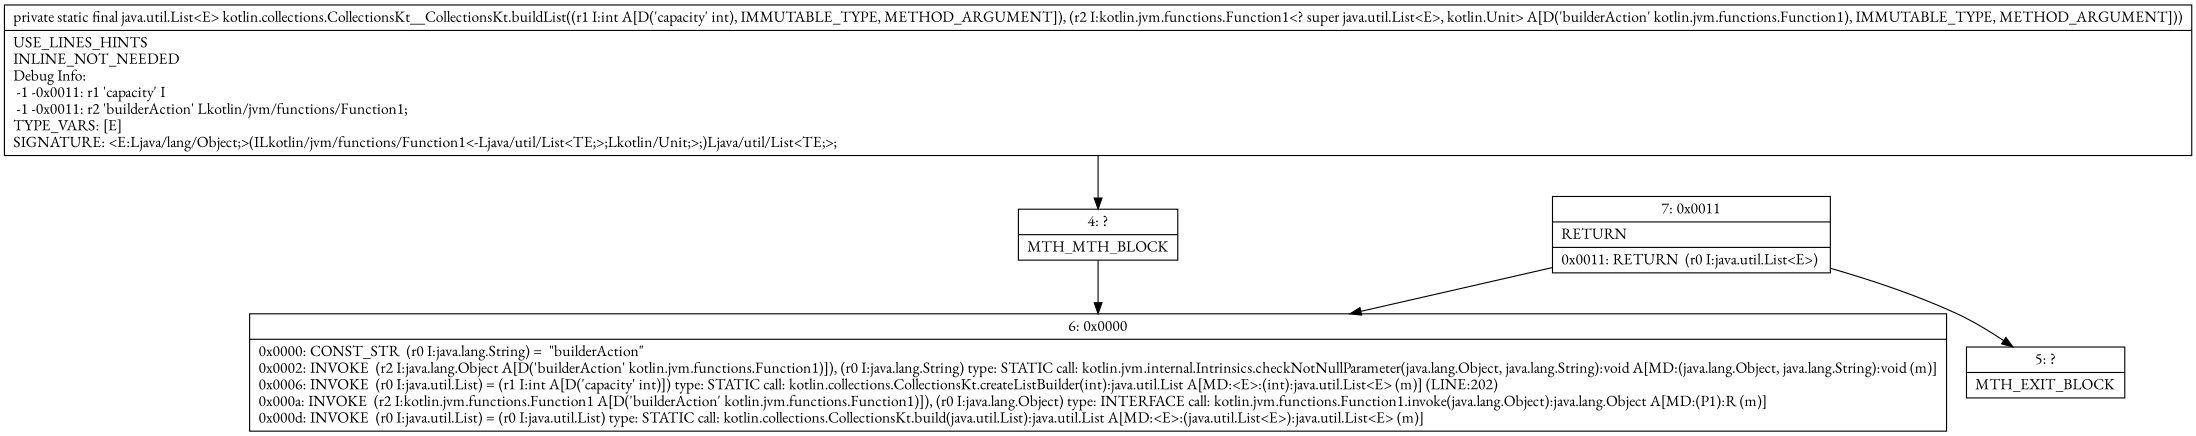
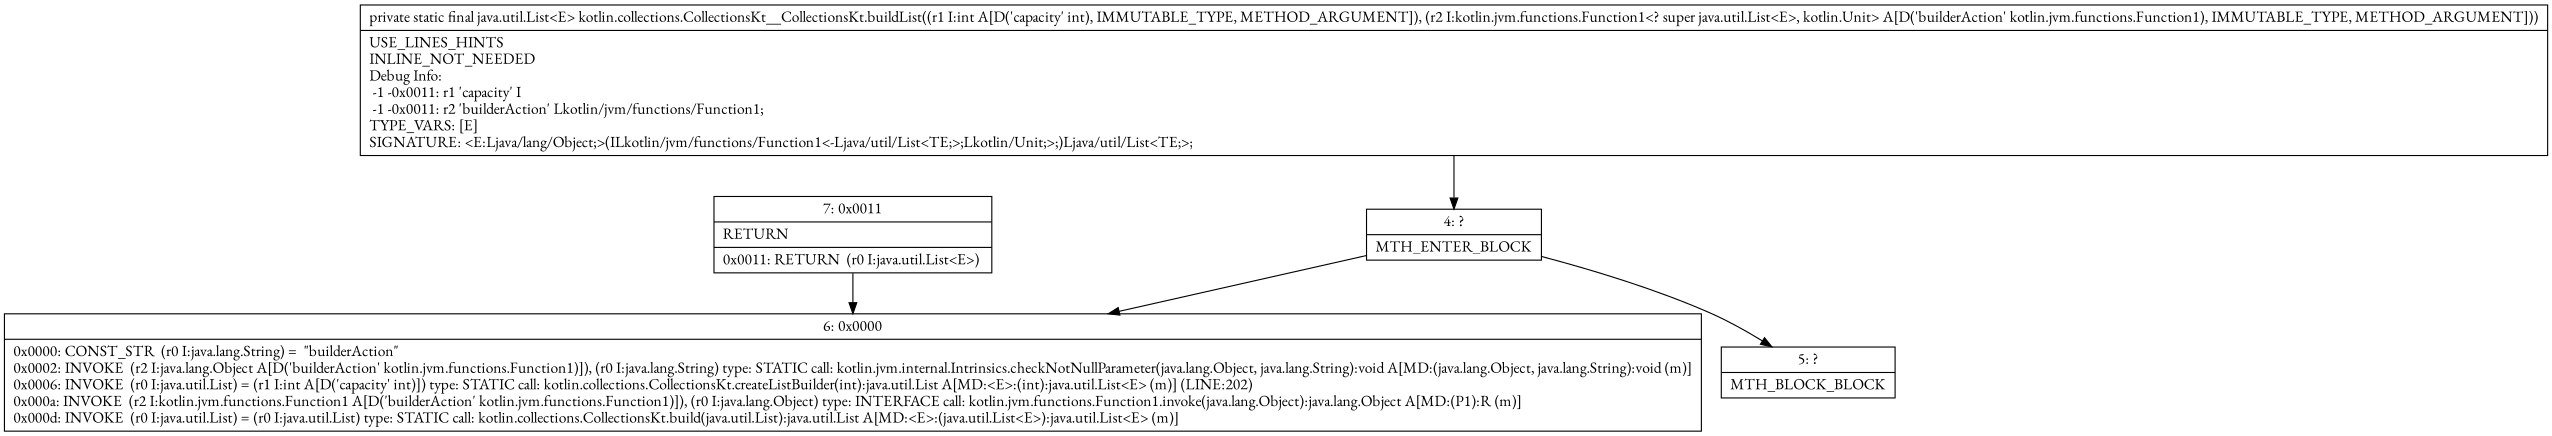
  digraph {
    fontname="EB Garamond"
    node [fontname="EB Garamond" shape=record]
    edge [fontname="EB Garamond"]
-   n1 [label="{4\:\ ?|MTH_MTH_BLOCK\l}"]
+   n1 [label="{4\:\ ?|MTH_ENTER_BLOCK\l}"]
    n2 [label="{6\:\ 0x0000|0x0000: CONST_STR  (r0 I:java.lang.String) =  \"builderAction\" \l0x0002: INVOKE  (r2 I:java.lang.Object A[D('builderAction' kotlin.jvm.functions.Function1)]), (r0 I:java.lang.String) type: STATIC call: kotlin.jvm.internal.Intrinsics.checkNotNullParameter(java.lang.Object, java.lang.String):void A[MD:(java.lang.Object, java.lang.String):void (m)]\l0x0006: INVOKE  (r0 I:java.util.List) = (r1 I:int A[D('capacity' int)]) type: STATIC call: kotlin.collections.CollectionsKt.createListBuilder(int):java.util.List A[MD:\<E\>:(int):java.util.List\<E\> (m)] (LINE:202)\l0x000a: INVOKE  (r2 I:kotlin.jvm.functions.Function1 A[D('builderAction' kotlin.jvm.functions.Function1)]), (r0 I:java.lang.Object) type: INTERFACE call: kotlin.jvm.functions.Function1.invoke(java.lang.Object):java.lang.Object A[MD:(P1):R (m)]\l0x000d: INVOKE  (r0 I:java.util.List) = (r0 I:java.util.List) type: STATIC call: kotlin.collections.CollectionsKt.build(java.util.List):java.util.List A[MD:\<E\>:(java.util.List\<E\>):java.util.List\<E\> (m)]\l}"]
    n3 [label="{7\:\ 0x0011|RETURN\l|0x0011: RETURN  (r0 I:java.util.List\<E\>) \l}"]
-   n4 [label="{5\:\ ?|MTH_EXIT_BLOCK\l}"]
+   n4 [label="{5\:\ ?|MTH_BLOCK_BLOCK\l}"]
    n5 [label="{private static final java.util.List\<E\> kotlin.collections.CollectionsKt__CollectionsKt.buildList((r1 I:int A[D('capacity' int), IMMUTABLE_TYPE, METHOD_ARGUMENT]), (r2 I:kotlin.jvm.functions.Function1\<? super java.util.List\<E\>, kotlin.Unit\> A[D('builderAction' kotlin.jvm.functions.Function1), IMMUTABLE_TYPE, METHOD_ARGUMENT]))  | USE_LINES_HINTS\lINLINE_NOT_NEEDED\lDebug Info:\l  \-1 \-0x0011: r1 'capacity' I\l  \-1 \-0x0011: r2 'builderAction' Lkotlin\/jvm\/functions\/Function1;\lTYPE_VARS: [E]\lSIGNATURE: \<E:Ljava\/lang\/Object;\>(ILkotlin\/jvm\/functions\/Function1\<\-Ljava\/util\/List\<TE;\>;Lkotlin\/Unit;\>;)Ljava\/util\/List\<TE;\>;\l}"]
    n1 -> n2
    n3 -> n2
-   n3 -> n4
+   n1 -> n4
    n5 -> n1
  }
